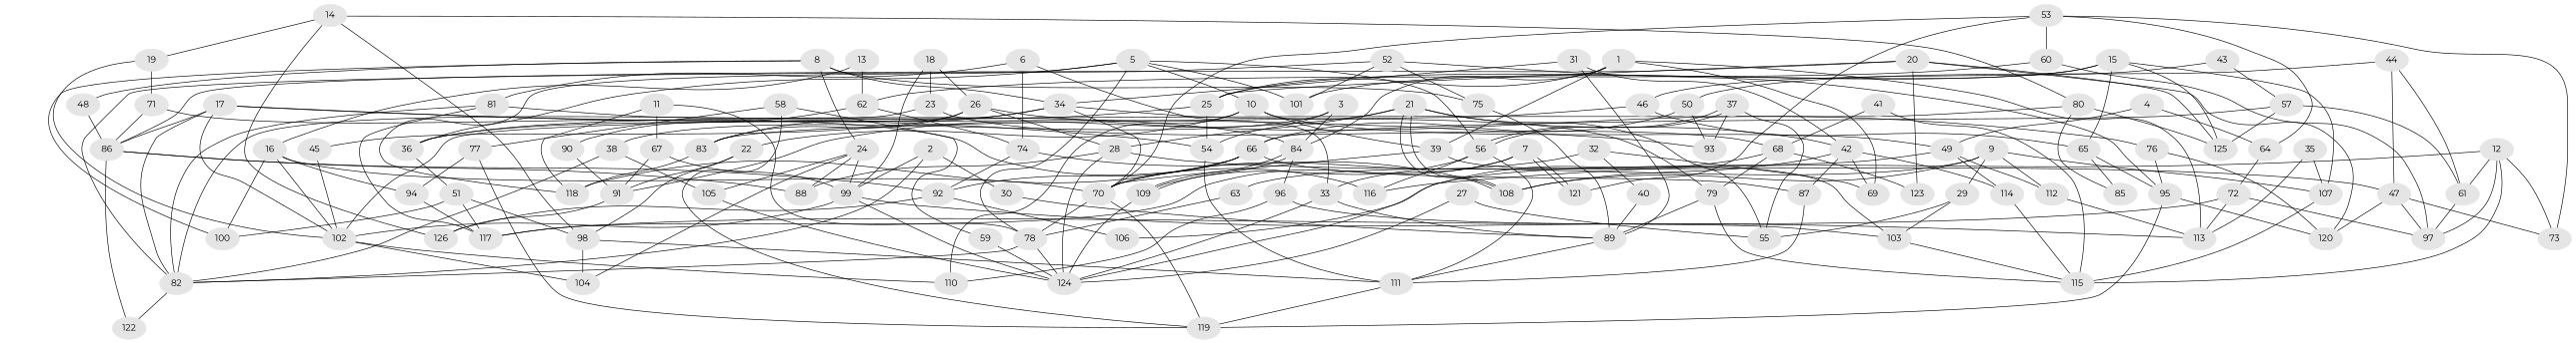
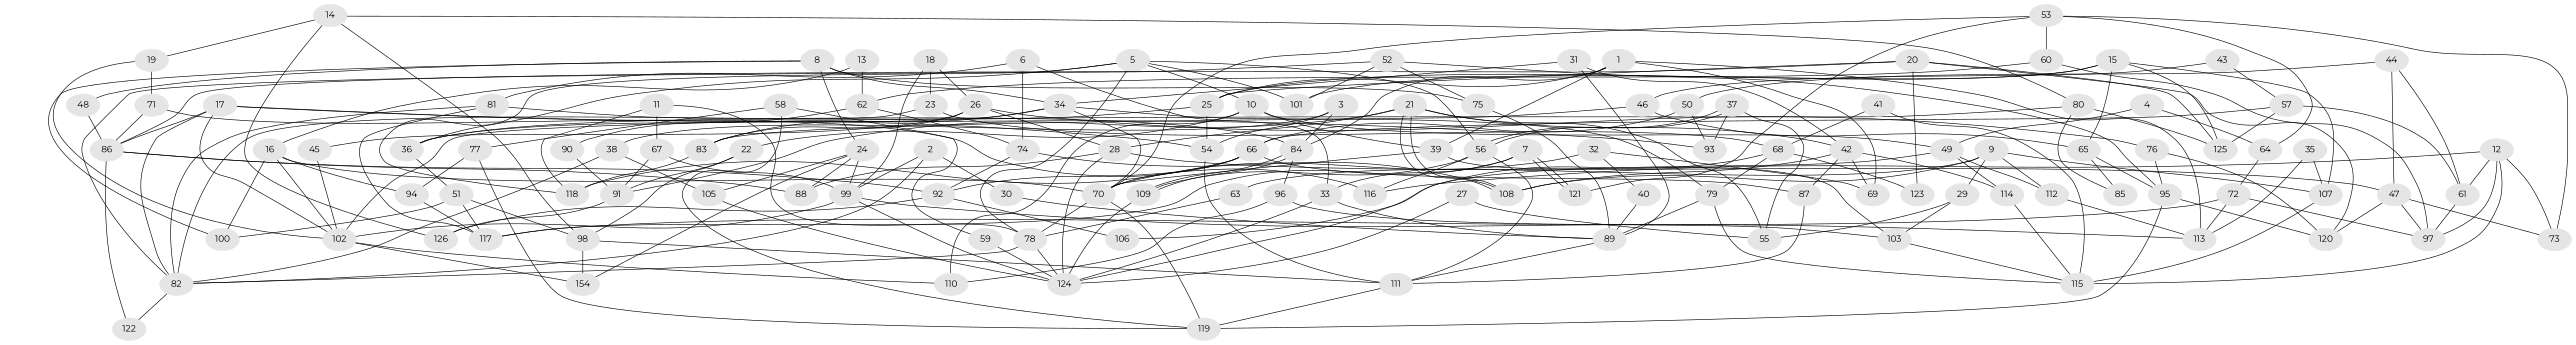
  graph {
    fontname=Montserrat
    node [color=gray90 fontname=Montserrat style=filled]
    edge [fontname=Montserrat]
    1
    25
    39
    69
    84
    113
    54
    36
    70
    103
    109
    96
    2
    30
    82
    99
    89
    122
    102
    124
    3
    38
    105
    111
    4
    49
    64
    112
    114
    106
    72
    5
    101
    10
    56
    78
    118
    22
    110
    51
    116
    6
    33
    74
    81
    108
    92
    117
    7
    121
    8
    24
    34
    48
    75
    100
    88
-   104
+   104 [label=154]
    83
    79
    86
    9
    29
    63
    107
    55
    115
    98
    91
    11
    67
    12
    61
    73
    97
    13
    16
    62
    94
    90
    14
    19
    80
    126
    71
    125
    85
    15
    65
    95
    119
    17
    93
    18
    23
    26
    68
    28
    45
    76
    20
    120
    123
    21
    42
    47
    87
    27
    31
    32
    40
    35
    37
    41
    43
    46
    57
    66
    44
    50
    77
    52
    53
    60
    58
    59
    1 -- 25
    1 -- 39
    1 -- 69
    1 -- 84
    1 -- 113
    25 -- 54
    25 -- 36
    39 -- 70
    39 -- 103
    84 -- 109
    84 -- 109
    84 -- 96
    54 -- 111
    36 -- 51
    70 -- 78
    70 -- 119
    103 -- 115
    109 -- 124
    96 -- 103
    96 -- 110
    2 -- 30
    2 -- 82
    2 -- 99
    30 -- 89
    82 -- 122
    99 -- 113
    99 -- 102
    99 -- 124
    89 -- 111
    102 -- 110
    102 -- 104
    3 -- 84
    3 -- 54
    3 -- 38
    38 -- 82
    38 -- 105
    105 -- 124
    111 -- 119
    4 -- 49
    4 -- 64
    49 -- 112
    49 -- 114
    49 -- 106
    64 -- 72
    112 -- 113
    114 -- 115
    72 -- 113
    72 -- 117
    72 -- 97
    5 -- 36
    5 -- 101
    5 -- 10
    5 -- 56
    5 -- 78
    5 -- 118
    10 -- 39
    10 -- 49
    10 -- 22
    10 -- 110
    56 -- 109
    56 -- 111
    56 -- 116
    78 -- 82
    78 -- 124
    22 -- 98
    22 -- 91
    51 -- 117
    51 -- 100
    51 -- 98
    6 -- 33
    6 -- 74
    6 -- 81
    33 -- 89
    33 -- 124
    74 -- 108
    74 -- 92
    81 -- 84
    81 -- 82
    81 -- 117
    92 -- 106
    92 -- 126
    7 -- 33
    7 -- 117
    7 -- 121
    7 -- 121
    8 -- 24
    8 -- 34
    8 -- 48
    8 -- 75
    8 -- 100
    24 -- 99
    24 -- 105
    24 -- 88
    24 -- 104
    34 -- 36
    34 -- 70
    34 -- 83
    34 -- 79
    48 -- 86
    75 -- 89
    83 -- 118
    79 -- 89
    79 -- 115
    86 -- 122
    86 -- 92
    86 -- 88
    9 -- 112
    9 -- 108
    9 -- 29
    9 -- 63
    9 -- 107
    29 -- 103
    29 -- 55
    63 -- 78
    107 -- 115
    98 -- 111
    98 -- 104
    91 -- 126
    11 -- 78
    11 -- 118
    11 -- 67
    67 -- 99
    67 -- 91
    12 -- 116
    12 -- 115
    12 -- 61
    12 -- 73
    12 -- 97
    61 -- 97
    13 -- 16
    13 -- 62
    16 -- 70
    16 -- 102
    16 -- 100
    16 -- 94
    62 -- 74
    62 -- 90
    94 -- 117
    90 -- 91
    14 -- 98
    14 -- 19
    14 -- 80
    14 -- 126
    19 -- 102
    19 -- 71
    80 -- 102
    80 -- 125
    80 -- 85
    71 -- 116
    71 -- 86
    15 -- 25
    15 -- 101
    15 -- 107
    15 -- 125
    15 -- 65
    65 -- 85
    65 -- 95
    95 -- 119
    95 -- 120
    17 -- 54
    17 -- 82
    17 -- 102
    17 -- 86
    17 -- 93
    18 -- 99
    18 -- 23
    18 -- 26
    23 -- 82
    23 -- 68
    26 -- 83
    26 -- 28
    26 -- 45
    26 -- 76
    68 -- 124
    68 -- 79
    68 -- 123
    28 -- 124
    28 -- 88
    28 -- 47
    45 -- 102
    76 -- 95
    76 -- 120
    20 -- 25
    20 -- 86
    20 -- 125
    20 -- 120
    20 -- 123
    21 -- 108
    21 -- 108
    21 -- 55
    21 -- 91
    21 -- 28
    21 -- 42
    42 -- 69
    42 -- 114
    42 -- 108
    42 -- 87
    47 -- 73
    47 -- 97
    47 -- 120
    87 -- 111
    27 -- 124
    27 -- 55
    31 -- 89
    31 -- 34
    31 -- 42
    32 -- 69
    32 -- 70
    32 -- 40
    40 -- 89
    35 -- 113
    35 -- 107
    37 -- 56
    37 -- 56
    37 -- 55
    37 -- 93
    41 -- 115
    41 -- 68
    43 -- 46
    43 -- 57
    46 -- 83
    46 -- 65
    57 -- 61
    57 -- 125
    57 -- 66
    66 -- 70
    66 -- 118
    66 -- 92
    66 -- 87
    44 -- 61
    44 -- 47
    44 -- 50
    50 -- 93
    50 -- 66
    77 -- 94
    77 -- 119
    52 -- 82
    52 -- 101
    52 -- 75
    52 -- 95
    53 -- 70
    53 -- 64
    53 -- 121
    53 -- 73
    53 -- 60
    60 -- 97
    60 -- 62
    58 -- 119
    58 -- 77
    58 -- 59
    59 -- 124
  }
